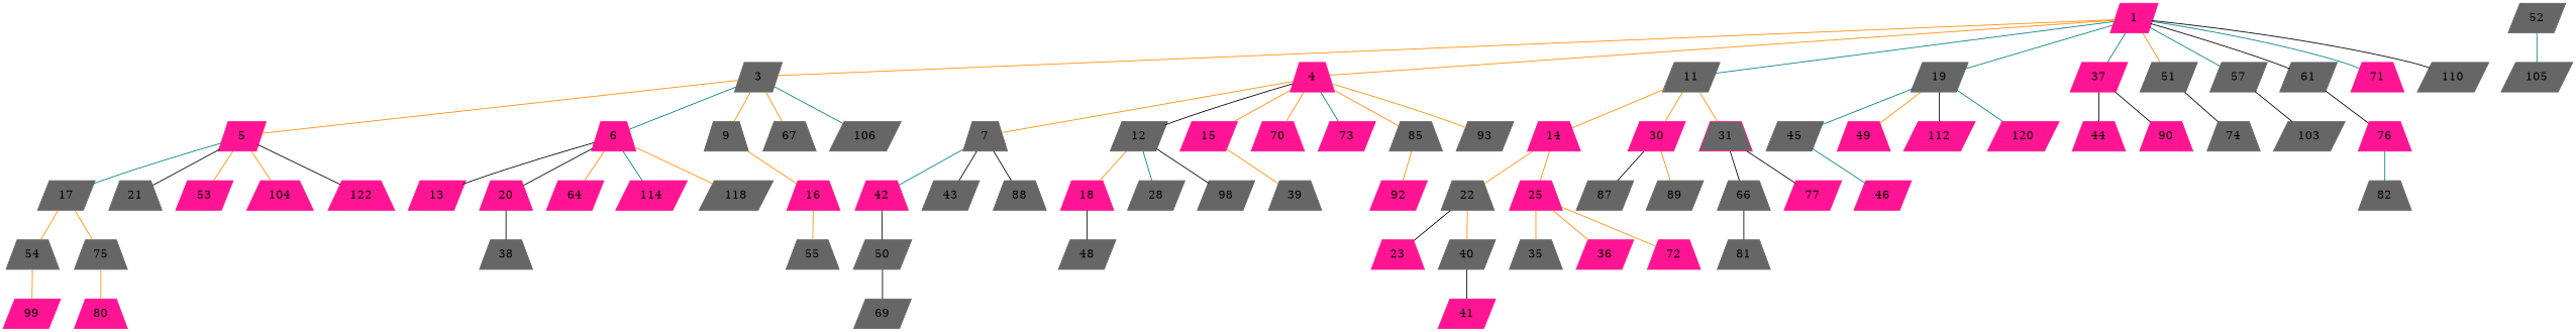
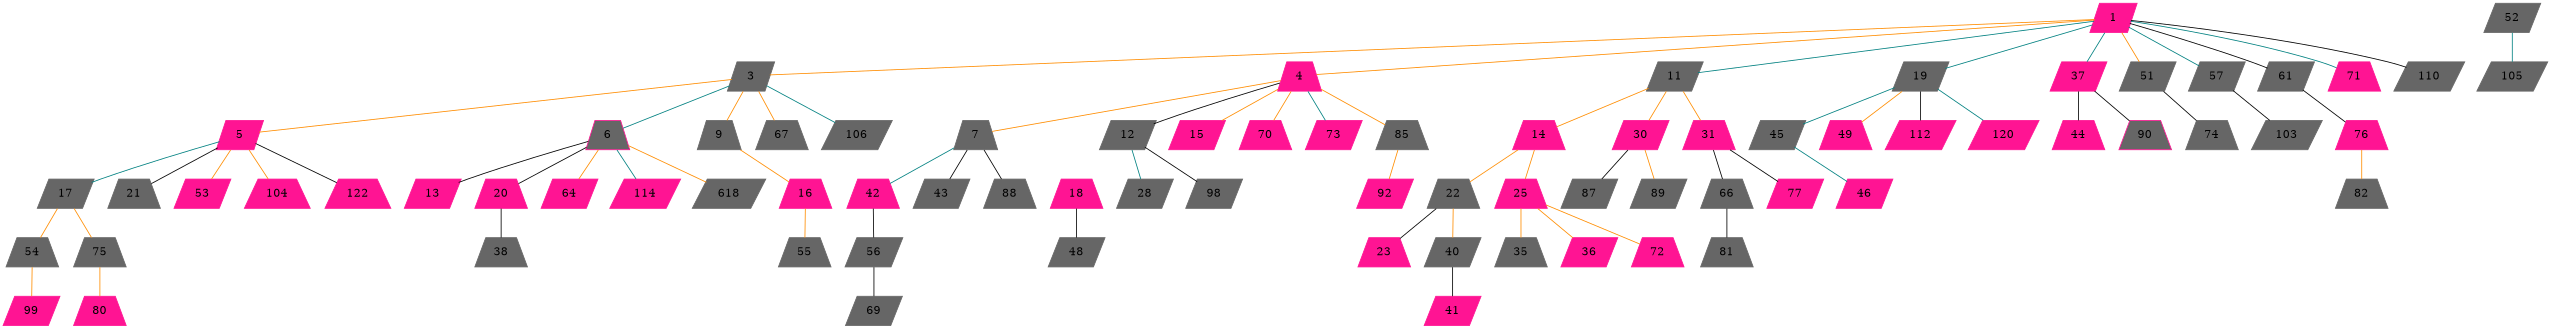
  graph {
    node [color=gray40 shape=parallelogram style=filled]
    edge [color=darkorange]
    1 [color=deeppink super="+2"]
    3 [super="+8"]
    4 [color=deeppink shape=trapezium super="+10"]
    11 [super="+63"]
    19 [super="+34"]
    37 [color=deeppink super="+59"]
    51 [super="+101"]
    57 [super="+115"]
    61
    71 [color=deeppink shape=trapezium]
    110 [super="+121"]
    5 [color=deeppink super="+32"]
-   6 [color=deeppink shape=trapezium super="+116"]
+   6 [color=deeppink shape=trapezium super="+116" fillcolor=gray40]
    9 [shape=trapezium super="+91"]
    67 [shape=trapezium]
    106
    7 [shape=trapezium super="+26"]
    12 [super="+113"]
    15 [color=deeppink]
    70 [color=deeppink shape=trapezium]
    73 [color=deeppink]
    85 [shape=trapezium super="+102"]
-   93
    14 [color=deeppink shape=trapezium]
    30 [color=deeppink super="+65"]
-   31 [color=deeppink shape=trapezium super="+33" fillcolor=gray40]
+   31 [color=deeppink shape=trapezium super="+33"]
    45 [super="+96"]
    49 [color=deeppink shape=trapezium]
    112 [color=deeppink]
    120 [color=deeppink]
    44 [color=deeppink shape=trapezium]
-   90 [color=deeppink shape=trapezium]
+   90 [color=deeppink shape=trapezium fillcolor=gray40]
    74 [shape=trapezium]
    103
    76 [color=deeppink shape=trapezium super="+95"]
    17 [super="+29"]
    21 [shape=trapezium]
    53 [color=deeppink super="+119"]
    104 [color=deeppink shape=trapezium super="+109"]
    122 [color=deeppink shape=trapezium]
    13 [color=deeppink super="+60"]
    20 [color=deeppink shape=trapezium super="+27"]
    64 [color=deeppink super="+86"]
    114 [color=deeppink]
-   118
+   118 [label=618]
    16 [color=deeppink shape=trapezium super="+62"]
    42 [color=deeppink shape=trapezium]
    n48 [label=43]
    88 [shape=trapezium]
    18 [color=deeppink shape=trapezium super="+24"]
    28
    98 [super="+107"]
-   39 [shape=trapezium super="+68"]
    92 [color=deeppink super="+117"]
    54 [shape=trapezium super="+97"]
    75 [shape=trapezium super="+84"]
    38 [shape=trapezium]
-   56 [super="+78" label=50]
+   56 [super="+78"]
    55 [shape=trapezium]
    22 [shape=trapezium]
    25 [color=deeppink shape=trapezium super="+83"]
    87
    89
    66 [shape=trapezium]
    77 [color=deeppink]
    48 [super="+50"]
    23 [color=deeppink shape=trapezium super="+100"]
    40
    35 [shape=trapezium super="+43"]
    36 [color=deeppink super="+108"]
    72 [color=deeppink shape=trapezium]
    99 [color=deeppink]
    80 [color=deeppink shape=trapezium]
    105 [super="+111"]
    52
    46 [color=deeppink super="+79"]
    41 [color=deeppink super="+58"]
    81 [shape=trapezium]
    69
    82 [shape=trapezium]
    1 -- 3
    1 -- 4
    1 -- 11 [color=teal]
    1 -- 19 [color=teal]
    1 -- 37 [color=teal]
    1 -- 51
    1 -- 57 [color=teal]
    1 -- 61 [color=black]
    1 -- 71 [color=teal]
    1 -- 110 [color=black]
    3 -- 5
    3 -- 6 [color=teal]
    3 -- 9
    3 -- 67
    3 -- 106 [color=teal]
    4 -- 7
    4 -- 12 [color=black]
    4 -- 15
    4 -- 70
    4 -- 73 [color=teal]
    4 -- 85
-   4 -- 93
    11 -- 14
    11 -- 30
    11 -- 31
    19 -- 45 [color=teal]
    19 -- 49
    19 -- 112 [color=black]
    19 -- 120 [color=teal]
    37 -- 44 [color=black]
    37 -- 90 [color=black]
    51 -- 74 [color=black]
    57 -- 103 [color=black]
    61 -- 76 [color=black]
    5 -- 17 [color=teal]
    5 -- 21 [color=black]
    5 -- 53
    5 -- 104
    5 -- 122 [color=black]
    6 -- 13 [color=black]
    6 -- 20 [color=black]
    6 -- 64
    6 -- 114 [color=teal]
    6 -- 118
    9 -- 16
    7 -- 42 [color=teal]
    7 -- n48 [color=black]
    7 -- 88 [color=black]
-   12 -- 18
    12 -- 28 [color=teal]
    12 -- 98 [color=black]
-   15 -- 39
    85 -- 92
    14 -- 22
    14 -- 25
    30 -- 87 [color=black]
    30 -- 89
    31 -- 66 [color=black]
    31 -- 77 [color=black]
    45 -- 46 [color=teal]
-   76 -- 82 [color=teal]
+   76 -- 82
    17 -- 54
    17 -- 75
    20 -- 38 [color=black]
    16 -- 55
    42 -- 56 [color=black]
    18 -- 48 [color=black]
    54 -- 99
    75 -- 80
    56 -- 69 [color=black]
    22 -- 23 [color=black]
    22 -- 40
    25 -- 35
    25 -- 36
    25 -- 72
    66 -- 81 [color=black]
    40 -- 41 [color=black]
    52 -- 105 [color=teal]
  }
